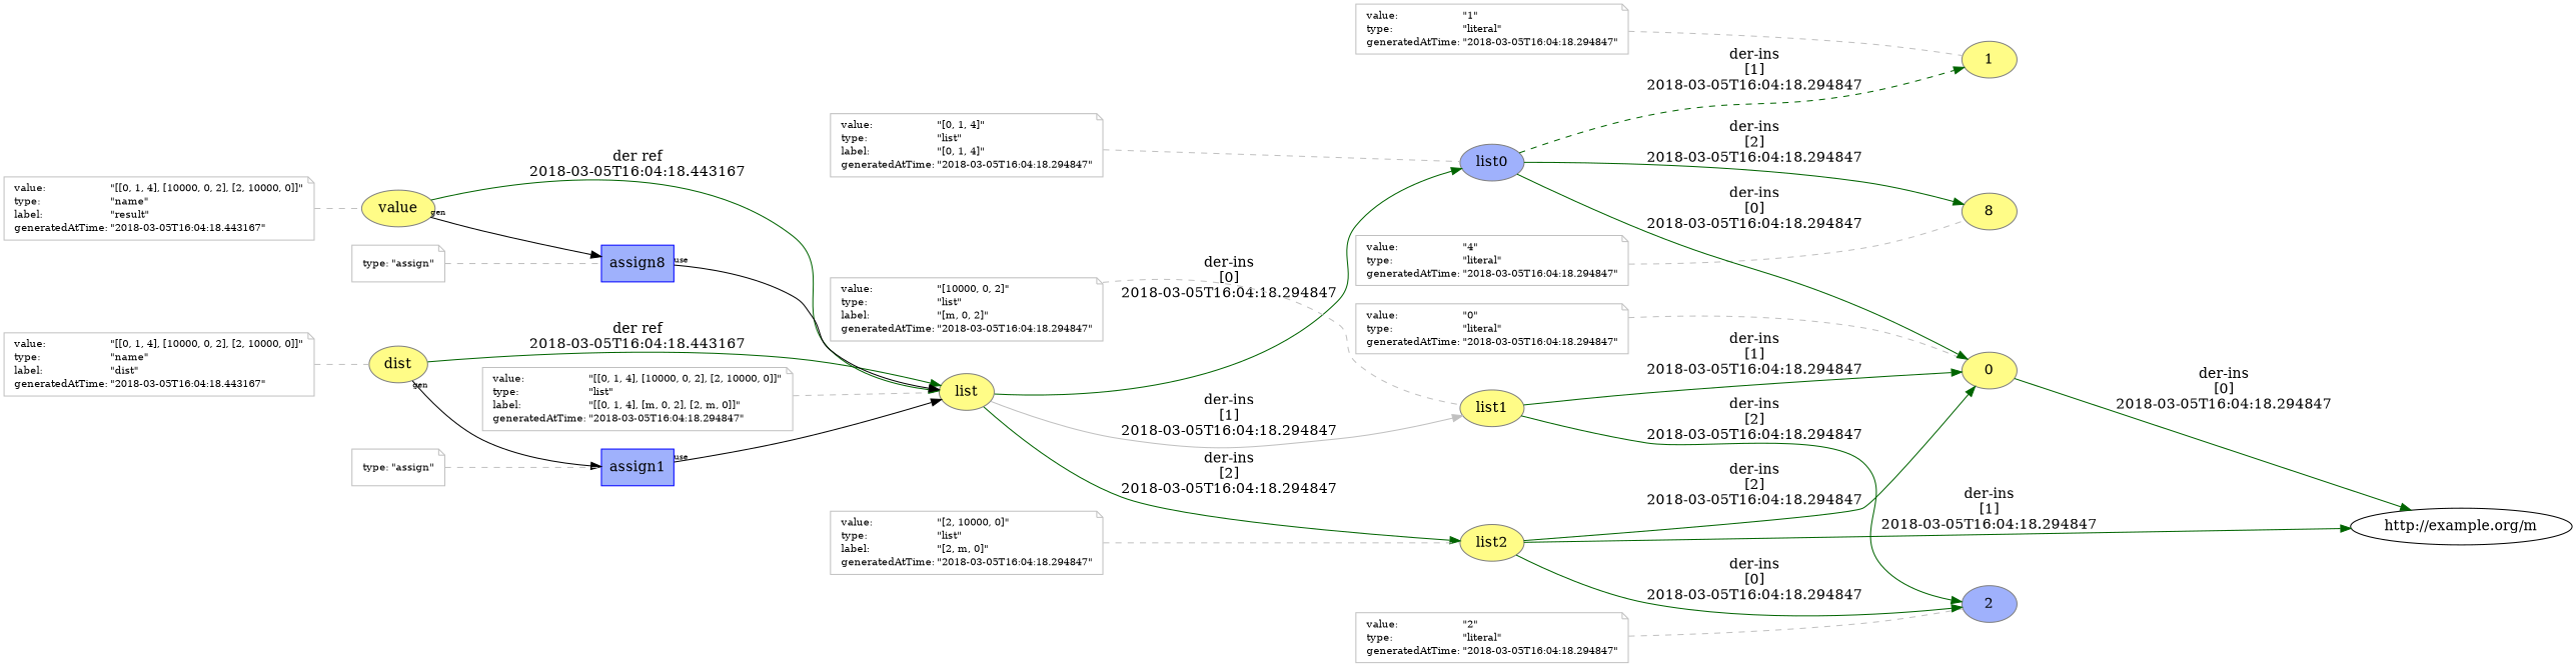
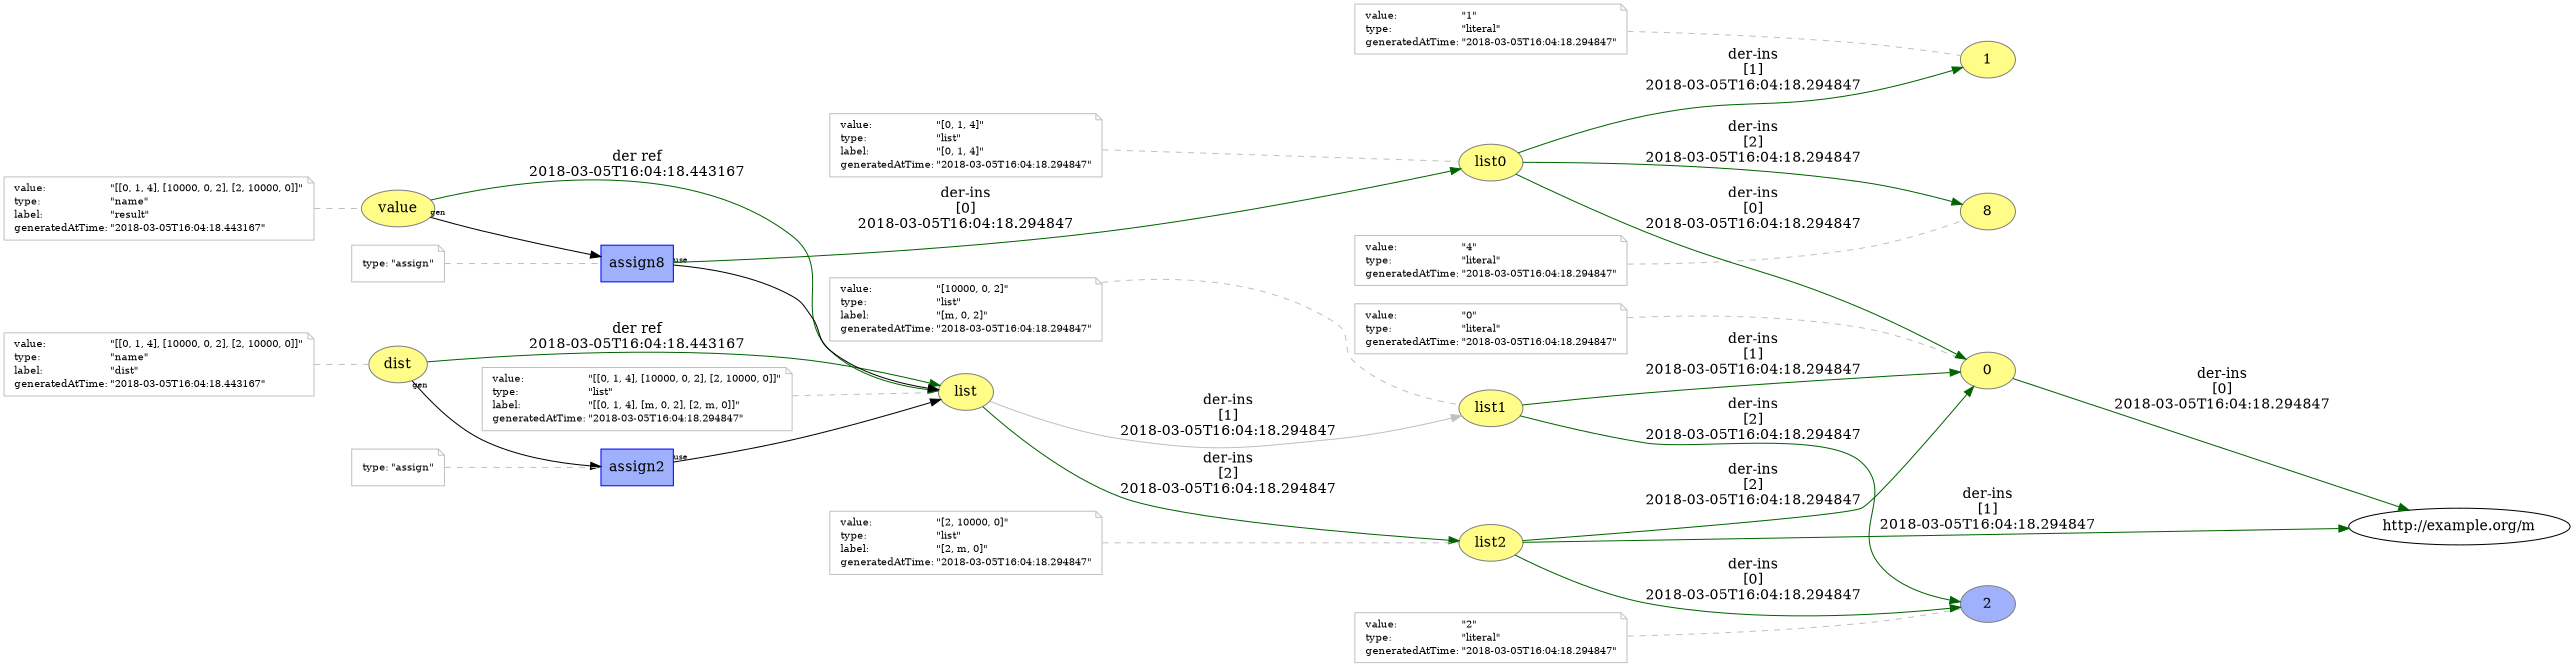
  digraph {
    fontname="DejaVu Serif"
    rankdir=LR
    node [color=gray fontname="DejaVu Serif" shape=note]
    edge [color=darkgreen fontname="DejaVu Serif" labelangle=60.0 labeldistance=1.5 labelfontsize=8 rotation=20]
    n1 [color="#808080" fillcolor="#FFFC87" label=0 style=filled shape=""]
    "http://example.org/m" [color="" shape=""]
    n3 [fontcolor=black fontsize=10 label=<<TABLE cellpadding="0" border="0"> 	<TR> 	    <TD align="left">value:</TD> 	    <TD align="left">&quot;0&quot;</TD> 	</TR> 	<TR> 	    <TD align="left">type:</TD> 	    <TD align="left">&quot;literal&quot;</TD> 	</TR> 	<TR> 	    <TD align="left">generatedAtTime:</TD> 	    <TD align="left">&quot;2018-03-05T16:04:18.294847&quot;</TD> 	</TR> </TABLE>>]
    n4 [color="#808080" fillcolor="#FFFC87" label=1 style=filled shape=""]
    n5 [fontcolor=black fontsize=10 label=<<TABLE cellpadding="0" border="0"> 	<TR> 	    <TD align="left">value:</TD> 	    <TD align="left">&quot;1&quot;</TD> 	</TR> 	<TR> 	    <TD align="left">type:</TD> 	    <TD align="left">&quot;literal&quot;</TD> 	</TR> 	<TR> 	    <TD align="left">generatedAtTime:</TD> 	    <TD align="left">&quot;2018-03-05T16:04:18.294847&quot;</TD> 	</TR> </TABLE>>]
    n6 [color="#808080" fillcolor="#9FB1FC" label=2 style=filled shape=""]
    n7 [fontcolor=black fontsize=10 label=<<TABLE cellpadding="0" border="0"> 	<TR> 	    <TD align="left">value:</TD> 	    <TD align="left">&quot;2&quot;</TD> 	</TR> 	<TR> 	    <TD align="left">type:</TD> 	    <TD align="left">&quot;literal&quot;</TD> 	</TR> 	<TR> 	    <TD align="left">generatedAtTime:</TD> 	    <TD align="left">&quot;2018-03-05T16:04:18.294847&quot;</TD> 	</TR> </TABLE>>]
    n8 [color="#808080" fillcolor="#FFFC87" label=8 style=filled shape=""]
    n9 [fontcolor=black fontsize=10 label=<<TABLE cellpadding="0" border="0"> 	<TR> 	    <TD align="left">value:</TD> 	    <TD align="left">&quot;4&quot;</TD> 	</TR> 	<TR> 	    <TD align="left">type:</TD> 	    <TD align="left">&quot;literal&quot;</TD> 	</TR> 	<TR> 	    <TD align="left">generatedAtTime:</TD> 	    <TD align="left">&quot;2018-03-05T16:04:18.294847&quot;</TD> 	</TR> </TABLE>>]
    n10 [color="#808080" fillcolor="#FFFC87" label=list style=filled shape=""]
-   n11 [color="#808080" fillcolor="#9FB1FC" label=list0 style=filled shape=""]
+   n11 [color="#808080" fillcolor="#FFFC87" label=list0 style=filled shape=""]
    n12 [color="#808080" fillcolor="#FFFC87" label=list1 style=filled shape=""]
    n13 [color="#808080" fillcolor="#FFFC87" label=list2 style=filled shape=""]
    n14 [fontcolor=black fontsize=10 label=<<TABLE cellpadding="0" border="0"> 	<TR> 	    <TD align="left">value:</TD> 	    <TD align="left">&quot;[[0, 1, 4], [10000, 0, 2], [2, 10000, 0]]&quot;</TD> 	</TR> 	<TR> 	    <TD align="left">type:</TD> 	    <TD align="left">&quot;list&quot;</TD> 	</TR> 	<TR> 	    <TD align="left">label:</TD> 	    <TD align="left">&quot;[[0, 1, 4], [m, 0, 2], [2, m, 0]]&quot;</TD> 	</TR> 	<TR> 	    <TD align="left">generatedAtTime:</TD> 	    <TD align="left">&quot;2018-03-05T16:04:18.294847&quot;</TD> 	</TR> </TABLE>>]
    n15 [fontcolor=black fontsize=10 label=<<TABLE cellpadding="0" border="0"> 	<TR> 	    <TD align="left">value:</TD> 	    <TD align="left">&quot;[0, 1, 4]&quot;</TD> 	</TR> 	<TR> 	    <TD align="left">type:</TD> 	    <TD align="left">&quot;list&quot;</TD> 	</TR> 	<TR> 	    <TD align="left">label:</TD> 	    <TD align="left">&quot;[0, 1, 4]&quot;</TD> 	</TR> 	<TR> 	    <TD align="left">generatedAtTime:</TD> 	    <TD align="left">&quot;2018-03-05T16:04:18.294847&quot;</TD> 	</TR> </TABLE>>]
    n16 [fontcolor=black fontsize=10 label=<<TABLE cellpadding="0" border="0"> 	<TR> 	    <TD align="left">value:</TD> 	    <TD align="left">&quot;[10000, 0, 2]&quot;</TD> 	</TR> 	<TR> 	    <TD align="left">type:</TD> 	    <TD align="left">&quot;list&quot;</TD> 	</TR> 	<TR> 	    <TD align="left">label:</TD> 	    <TD align="left">&quot;[m, 0, 2]&quot;</TD> 	</TR> 	<TR> 	    <TD align="left">generatedAtTime:</TD> 	    <TD align="left">&quot;2018-03-05T16:04:18.294847&quot;</TD> 	</TR> </TABLE>>]
    n17 [fontcolor=black fontsize=10 label=<<TABLE cellpadding="0" border="0"> 	<TR> 	    <TD align="left">value:</TD> 	    <TD align="left">&quot;[2, 10000, 0]&quot;</TD> 	</TR> 	<TR> 	    <TD align="left">type:</TD> 	    <TD align="left">&quot;list&quot;</TD> 	</TR> 	<TR> 	    <TD align="left">label:</TD> 	    <TD align="left">&quot;[2, m, 0]&quot;</TD> 	</TR> 	<TR> 	    <TD align="left">generatedAtTime:</TD> 	    <TD align="left">&quot;2018-03-05T16:04:18.294847&quot;</TD> 	</TR> </TABLE>>]
    n18 [color="#808080" fillcolor="#FFFC87" label=dist style=filled shape=""]
-   n19 [color="#0000FF" fillcolor="#9FB1FC" label=assign1 shape=polygon sides=4 style=filled]
+   n19 [color="#0000FF" fillcolor="#9FB1FC" label=assign2 shape=polygon sides=4 style=filled]
    n20 [fontcolor=black fontsize=10 label=<<TABLE cellpadding="0" border="0"> 	<TR> 	    <TD align="left">value:</TD> 	    <TD align="left">&quot;[[0, 1, 4], [10000, 0, 2], [2, 10000, 0]]&quot;</TD> 	</TR> 	<TR> 	    <TD align="left">type:</TD> 	    <TD align="left">&quot;name&quot;</TD> 	</TR> 	<TR> 	    <TD align="left">label:</TD> 	    <TD align="left">&quot;dist&quot;</TD> 	</TR> 	<TR> 	    <TD align="left">generatedAtTime:</TD> 	    <TD align="left">&quot;2018-03-05T16:04:18.443167&quot;</TD> 	</TR> </TABLE>>]
    n21 [fontcolor=black fontsize=10 label=<<TABLE cellpadding="0" border="0"> 	<TR> 	    <TD align="left">type:</TD> 	    <TD align="left">&quot;assign&quot;</TD> 	</TR> </TABLE>>]
    n22 [color="#808080" fillcolor="#FFFC87" label=value style=filled shape=""]
    n23 [color="#0000FF" fillcolor="#9FB1FC" label=assign8 shape=polygon sides=4 style=filled]
    n24 [fontcolor=black fontsize=10 label=<<TABLE cellpadding="0" border="0"> 	<TR> 	    <TD align="left">value:</TD> 	    <TD align="left">&quot;[[0, 1, 4], [10000, 0, 2], [2, 10000, 0]]&quot;</TD> 	</TR> 	<TR> 	    <TD align="left">type:</TD> 	    <TD align="left">&quot;name&quot;</TD> 	</TR> 	<TR> 	    <TD align="left">label:</TD> 	    <TD align="left">&quot;result&quot;</TD> 	</TR> 	<TR> 	    <TD align="left">generatedAtTime:</TD> 	    <TD align="left">&quot;2018-03-05T16:04:18.443167&quot;</TD> 	</TR> </TABLE>>]
    n25 [fontcolor=black fontsize=10 label=<<TABLE cellpadding="0" border="0"> 	<TR> 	    <TD align="left">type:</TD> 	    <TD align="left">&quot;assign&quot;</TD> 	</TR> </TABLE>>]
    n1 -> "http://example.org/m" [label="der-ins\n[0]\n2018-03-05T16:04:18.294847"]
    n3 -> n1 [arrowhead=none color=gray style=dashed labelangle="" labeldistance="" labelfontsize="" rotation=""]
    n5 -> n4 [arrowhead=none color=gray style=dashed labelangle="" labeldistance="" labelfontsize="" rotation=""]
    n7 -> n6 [arrowhead=none color=gray style=dashed labelangle="" labeldistance="" labelfontsize="" rotation=""]
    n9 -> n8 [arrowhead=none color=gray style=dashed labelangle="" labeldistance="" labelfontsize="" rotation=""]
-   n10 -> n11 [label="der-ins\n[0]\n2018-03-05T16:04:18.294847"]
+   n23 -> n11 [label="der-ins\n[0]\n2018-03-05T16:04:18.294847"]
    n10 -> n12 [color=gray label="der-ins\n[1]\n2018-03-05T16:04:18.294847"]
    n10 -> n13 [label="der-ins\n[2]\n2018-03-05T16:04:18.294847"]
    n11 -> n1 [label="der-ins\n[0]\n2018-03-05T16:04:18.294847"]
-   n11 -> n4 [label="der-ins\n[1]\n2018-03-05T16:04:18.294847" style=dashed]
+   n11 -> n4 [label="der-ins\n[1]\n2018-03-05T16:04:18.294847"]
    n11 -> n8 [label="der-ins\n[2]\n2018-03-05T16:04:18.294847"]
    n12 -> n1 [label="der-ins\n[1]\n2018-03-05T16:04:18.294847"]
    n12 -> n6 [label="der-ins\n[2]\n2018-03-05T16:04:18.294847"]
    n13 -> n1 [label="der-ins\n[2]\n2018-03-05T16:04:18.294847"]
    n13 -> "http://example.org/m" [label="der-ins\n[1]\n2018-03-05T16:04:18.294847"]
    n13 -> n6 [label="der-ins\n[0]\n2018-03-05T16:04:18.294847"]
    n14 -> n10 [arrowhead=none color=gray style=dashed labelangle="" labeldistance="" labelfontsize="" rotation=""]
    n15 -> n11 [arrowhead=none color=gray style=dashed labelangle="" labeldistance="" labelfontsize="" rotation=""]
    n16 -> n12 [arrowhead=none color=gray style=dashed labelangle="" labeldistance="" labelfontsize="" rotation=""]
    n17 -> n13 [arrowhead=none color=gray style=dashed labelangle="" labeldistance="" labelfontsize="" rotation=""]
    n18 -> n10 [label="der ref\n2018-03-05T16:04:18.443167"]
    n18 -> n19 [taillabel=gen color=""]
    n19 -> n10 [taillabel=use color=""]
    n20 -> n18 [arrowhead=none color=gray style=dashed labelangle="" labeldistance="" labelfontsize="" rotation=""]
    n21 -> n19 [arrowhead=none color=gray style=dashed labelangle="" labeldistance="" labelfontsize="" rotation=""]
    n22 -> n10 [label="der ref\n2018-03-05T16:04:18.443167"]
    n22 -> n23 [taillabel=gen color=""]
    n23 -> n10 [taillabel=use color=""]
    n24 -> n22 [arrowhead=none color=gray style=dashed labelangle="" labeldistance="" labelfontsize="" rotation=""]
    n25 -> n23 [arrowhead=none color=gray style=dashed labelangle="" labeldistance="" labelfontsize="" rotation=""]
  }
